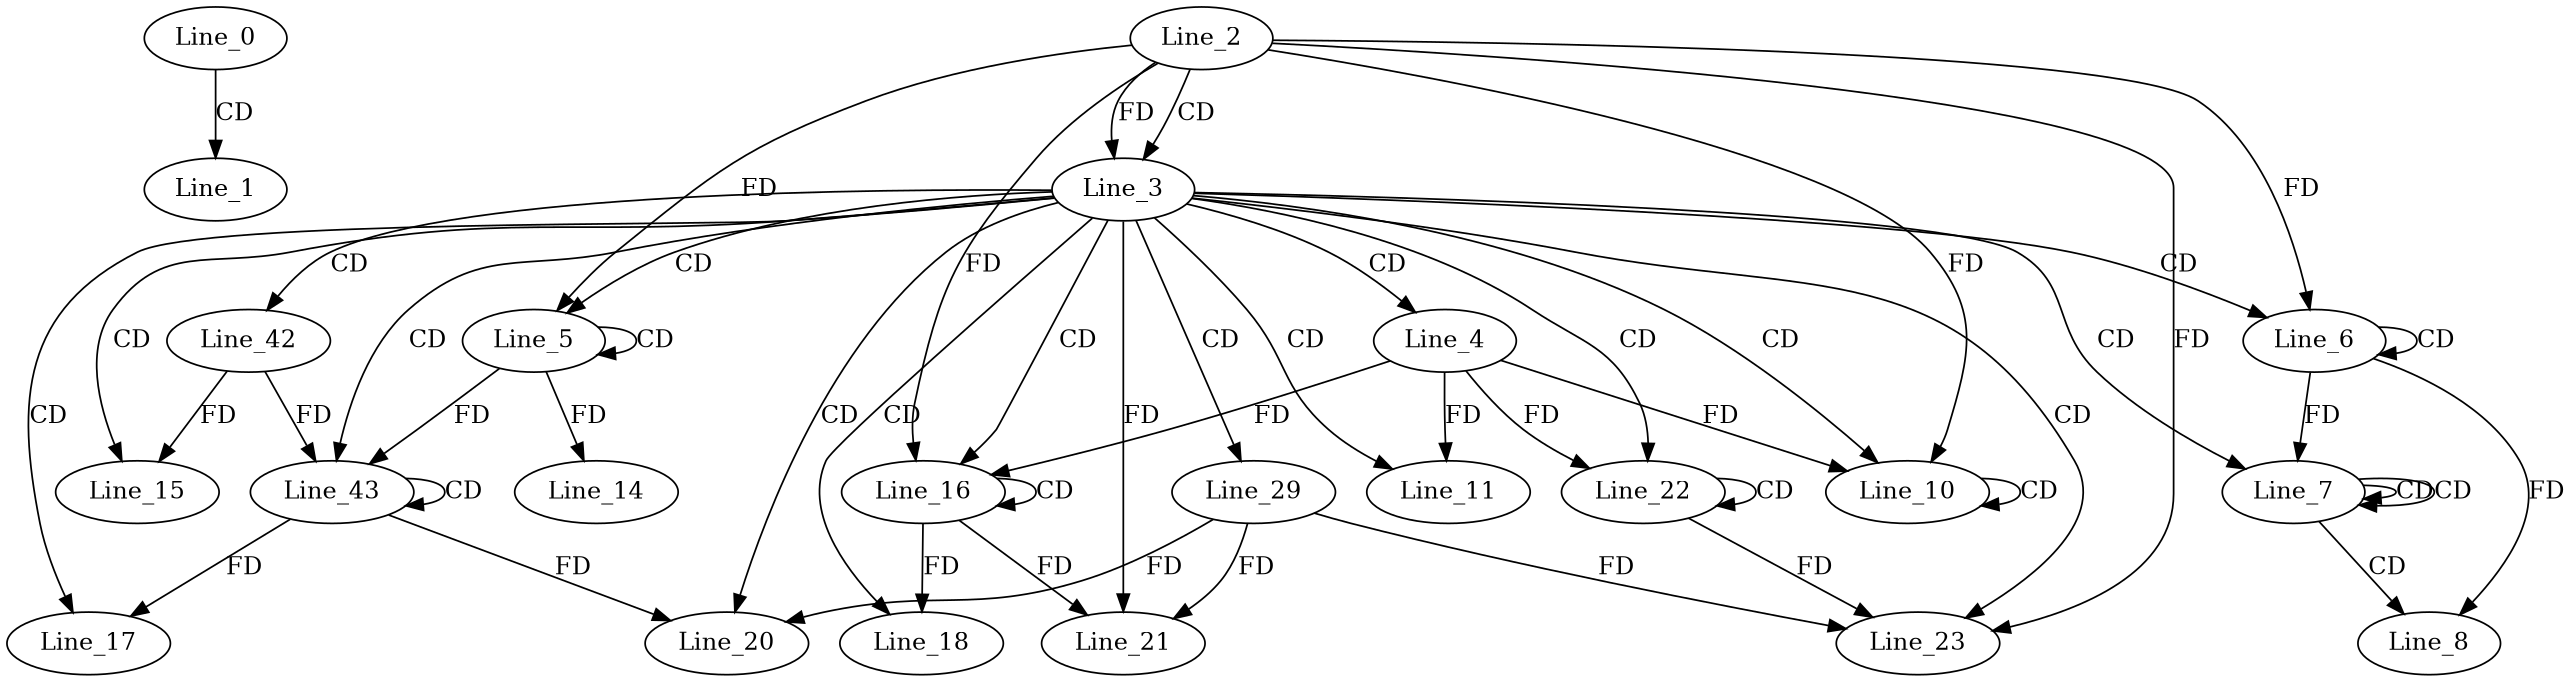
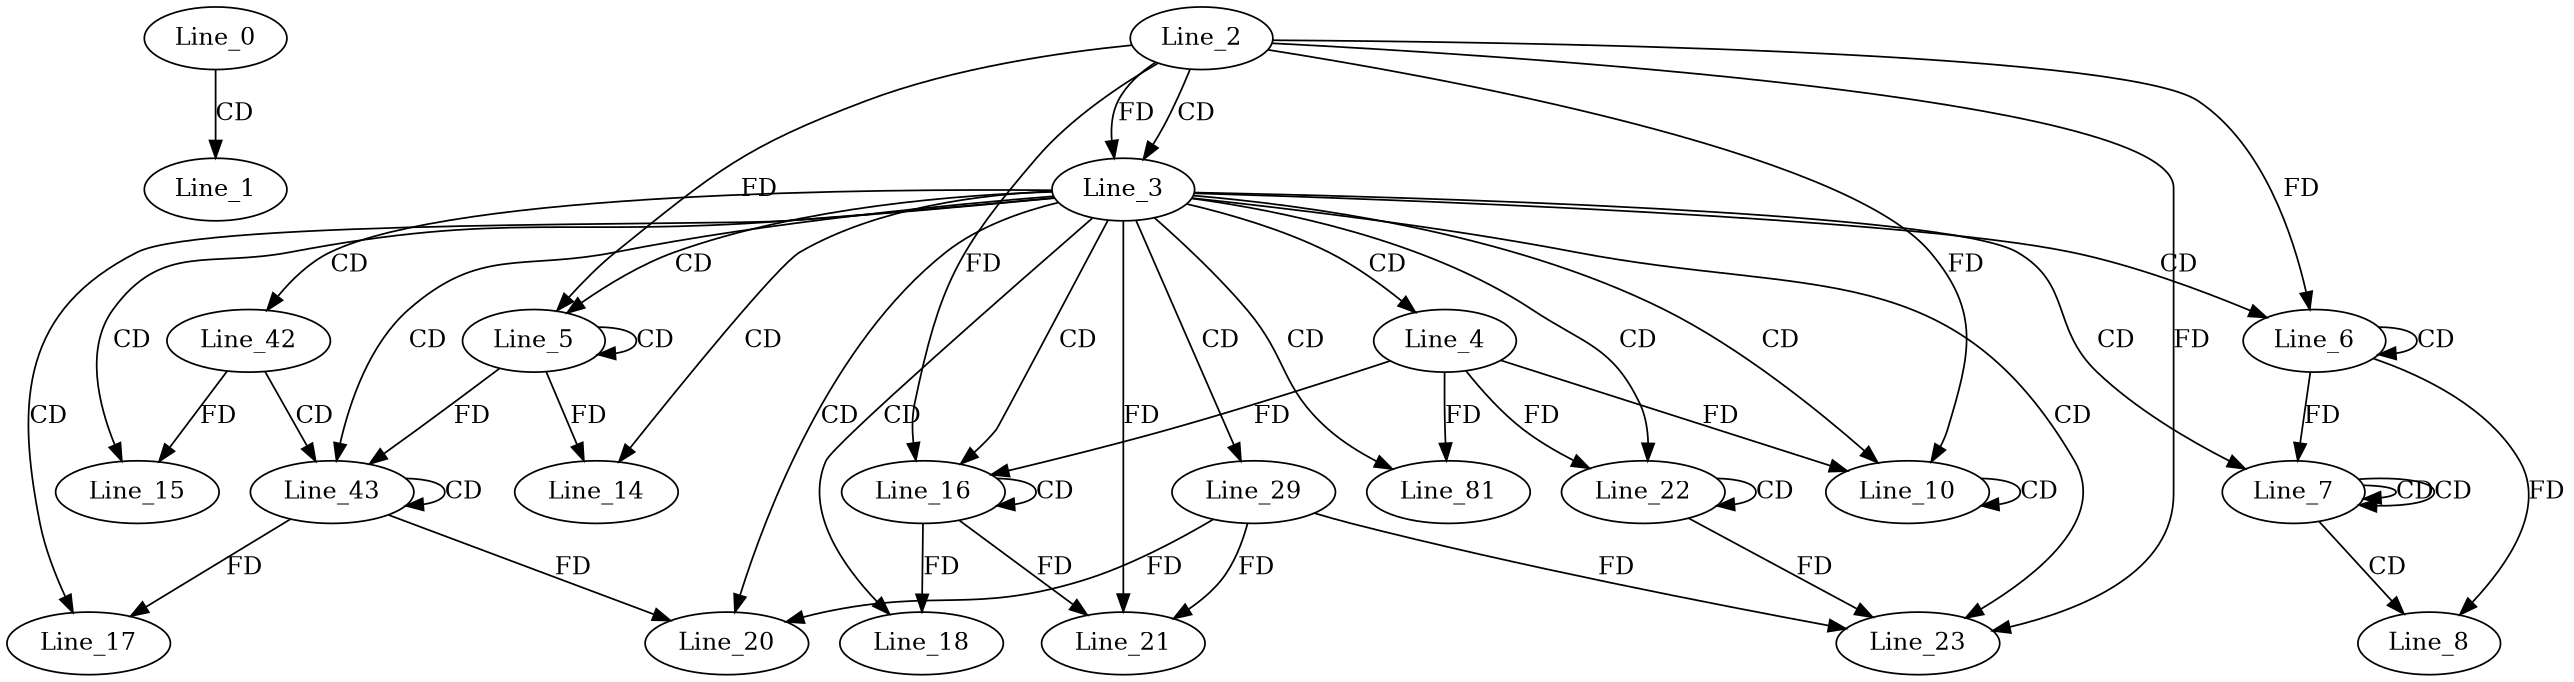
  digraph {
    Line_0
    Line_1
    Line_2
    Line_3
    Line_5
    Line_6
    Line_10
    Line_16
    Line_23
    Line_4
    Line_7
-   Line_11
+   Line_11 [label=Line_81]
    n13 [label=Line_42]
    n14 [label=Line_43]
    Line_14
    Line_15
    Line_17
    Line_18
    n19 [label=Line_29]
    Line_20
    Line_21
    Line_22
    Line_8
    Line_0 -> Line_1 [label=CD]
    Line_2 -> Line_3 [label=CD]
    Line_2 -> Line_3 [label=FD]
    Line_2 -> Line_5 [label=FD]
    Line_2 -> Line_6 [label=FD]
    Line_2 -> Line_10 [label=FD]
    Line_2 -> Line_16 [label=FD]
    Line_2 -> Line_23 [label=FD]
    Line_3 -> Line_5 [label=CD]
    Line_3 -> Line_6 [label=CD]
    Line_3 -> Line_10 [label=CD]
    Line_3 -> Line_16 [label=CD]
    Line_3 -> Line_23 [label=CD]
    Line_3 -> Line_4 [label=CD]
    Line_3 -> Line_7 [label=CD]
    Line_3 -> Line_11 [label=CD]
    Line_3 -> n13 [label=CD]
    Line_3 -> n14 [label=CD]
+   Line_3 -> Line_14 [label=CD]
    Line_3 -> Line_15 [label=CD]
    Line_3 -> Line_17 [label=CD]
    Line_3 -> Line_18 [label=CD]
    Line_3 -> n19 [label=CD]
    Line_3 -> Line_20 [label=CD]
    Line_3 -> Line_21 [label=FD]
    Line_3 -> Line_22 [label=CD]
    Line_5 -> Line_5 [label=CD]
    Line_5 -> n14 [label=FD]
    Line_5 -> Line_14 [label=FD]
    Line_6 -> Line_6 [label=CD]
    Line_6 -> Line_7 [label=FD]
    Line_6 -> Line_8 [label=FD]
    Line_10 -> Line_10 [label=CD]
    Line_16 -> Line_16 [label=CD]
    Line_16 -> Line_18 [label=FD]
    Line_16 -> Line_21 [label=FD]
    Line_4 -> Line_10 [label=FD]
    Line_4 -> Line_16 [label=FD]
    Line_4 -> Line_11 [label=FD]
    Line_4 -> Line_22 [label=FD]
    Line_7 -> Line_7 [label=CD]
    Line_7 -> Line_7 [label=CD]
    Line_7 -> Line_8 [label=CD]
-   n13 -> n14 [label=FD]
+   n13 -> n14 [label=CD]
    n13 -> Line_15 [label=FD]
    n14 -> n14 [label=CD]
    n14 -> Line_17 [label=FD]
    n14 -> Line_20 [label=FD]
    n19 -> Line_23 [label=FD]
    n19 -> Line_20 [label=FD]
    n19 -> Line_21 [label=FD]
    Line_22 -> Line_23 [label=FD]
    Line_22 -> Line_22 [label=CD]
  }
